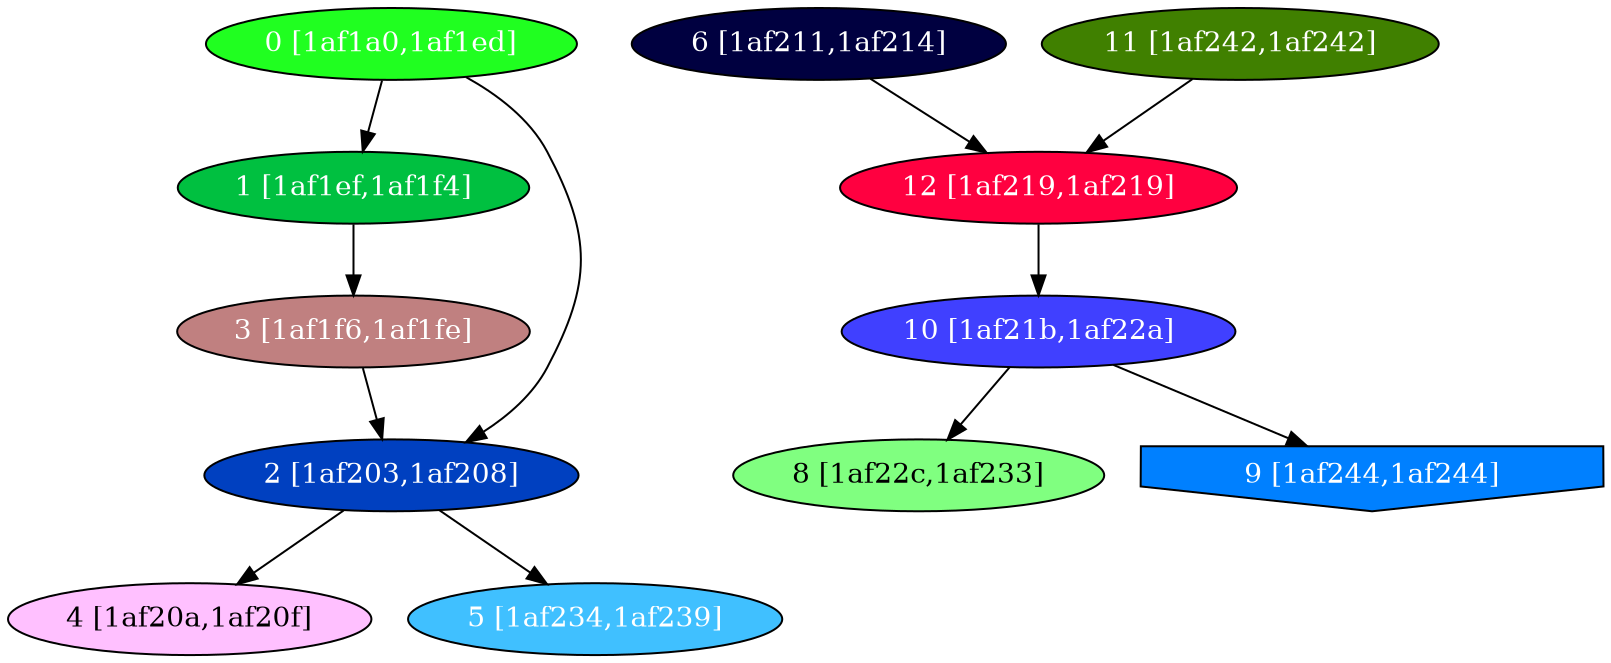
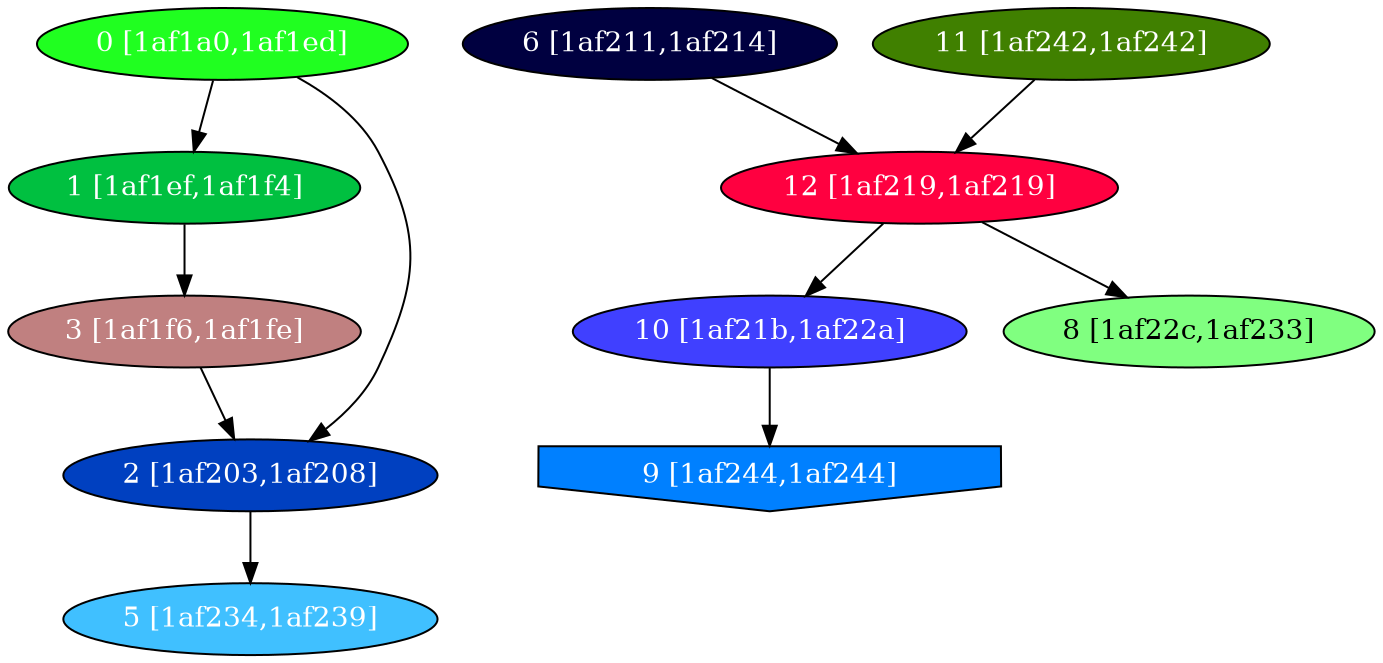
  digraph {
    node [fontcolor="#ffffff" shape=oval style=filled]
    n1 [fillcolor="#20FF20" label="0 [1af1a0,1af1ed]"]
    n2 [fillcolor="#00C040" label="1 [1af1ef,1af1f4]"]
    n3 [fillcolor="#0040C0" label="2 [1af203,1af208]"]
    n4 [fillcolor="#C08080" label="3 [1af1f6,1af1fe]"]
-   n5 [fillcolor="#FFC0FF" fontcolor="#000000" label="4 [1af20a,1af20f]"]
    n6 [fillcolor="#40C0FF" label="5 [1af234,1af239]"]
    n7 [fillcolor="#000040" label="6 [1af211,1af214]"]
    n8 [fillcolor="#FF0040" label="12 [1af219,1af219]"]
    n9 [fillcolor="#4040FF" label="10 [1af21b,1af22a]"]
    n10 [fillcolor="#80FF80" fontcolor="#000000" label="8 [1af22c,1af233]"]
    n11 [fillcolor="#0080FF" label="9 [1af244,1af244]" shape=invhouse]
    n12 [fillcolor="#408000" label="11 [1af242,1af242]"]
    n1 -> n2
    n1 -> n3
    n2 -> n4
-   n3 -> n5
    n3 -> n6
    n4 -> n3
    n7 -> n8
    n8 -> n9
-   n9 -> n10
+   n8 -> n10
    n9 -> n11
    n12 -> n8
  }
